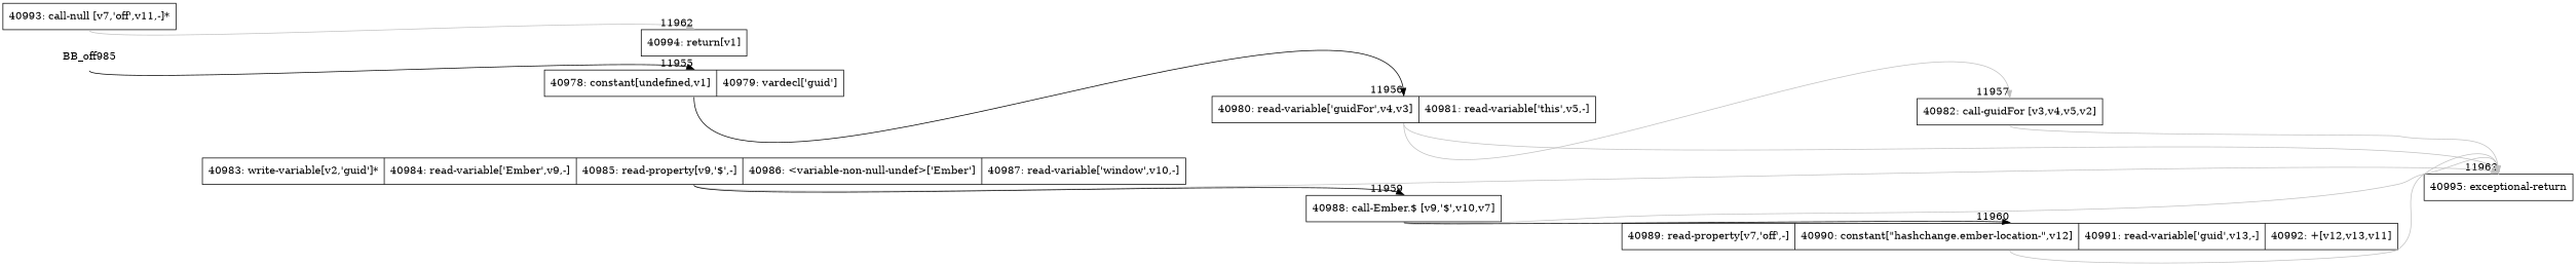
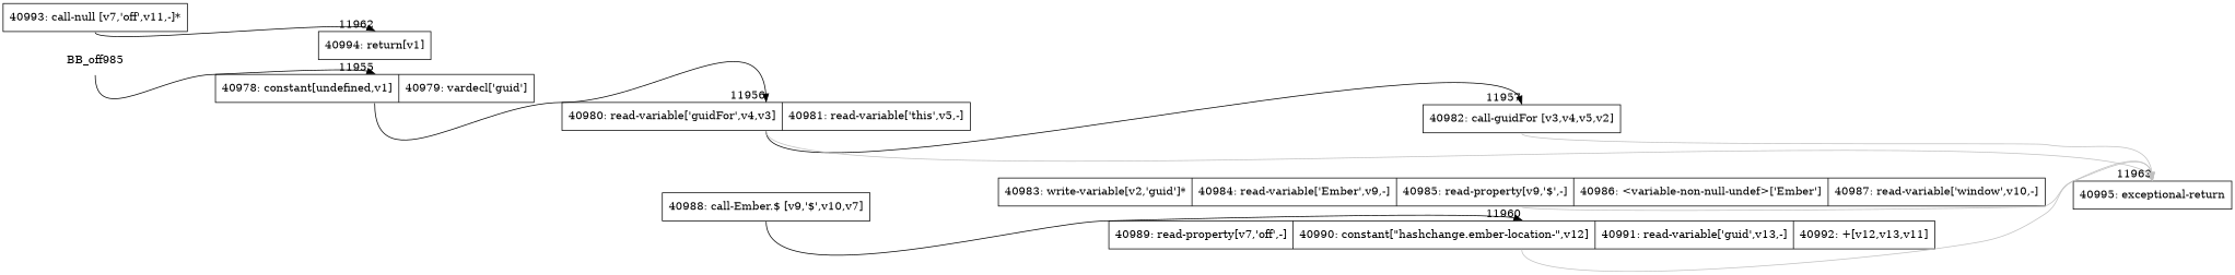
  digraph {
    rankdir=LR
    node [shape=record]
    edge [headport=n tailport=s]
    n1 [label=BB_off985 shape=none]
    n2 [label="{40978: constant[undefined,v1]|40979: vardecl['guid']}"]
    n3 [label="{40980: read-variable['guidFor',v4,v3]|40981: read-variable['this',v5,-]}"]
    n4 [label="{40982: call-guidFor [v3,v4,v5,v2]}"]
    n5 [label="{40995: exceptional-return}"]
    n6 [label="{40983: write-variable[v2,'guid']*|40984: read-variable['Ember',v9,-]|40985: read-property[v9,'$',-]|40986: \<variable-non-null-undef\>['Ember']|40987: read-variable['window',v10,-]}"]
    n7 [label="{40988: call-Ember.$ [v9,'$',v10,v7]}"]
    n8 [label="{40989: read-property[v7,'off',-]|40990: constant[\"hashchange.ember-location-\",v12]|40991: read-variable['guid',v13,-]|40992: +[v12,v13,v11]}"]
    n9 [label="{40993: call-null [v7,'off',v11,-]*}"]
    n10 [label="{40994: return[v1]}"]
    n1 -> n2 [headlabel="    11955"]
    n2 -> n3 [headlabel="      11956"]
-   n3 -> n4 [headlabel="      11957" color=gray]
+   n3 -> n4 [headlabel="      11957"]
    n3 -> n5 [color=gray headlabel="      11963"]
    n4 -> n5 [color=gray]
    n6 -> n5 [color=gray]
-   n6 -> n7 [headlabel="      11959"]
-   n7 -> n5 [color=gray]
    n7 -> n8 [headlabel="      11960"]
    n8 -> n5 [color=gray]
-   n9 -> n10 [headlabel="      11962" color=gray]
+   n9 -> n10 [headlabel="      11962"]
  }
